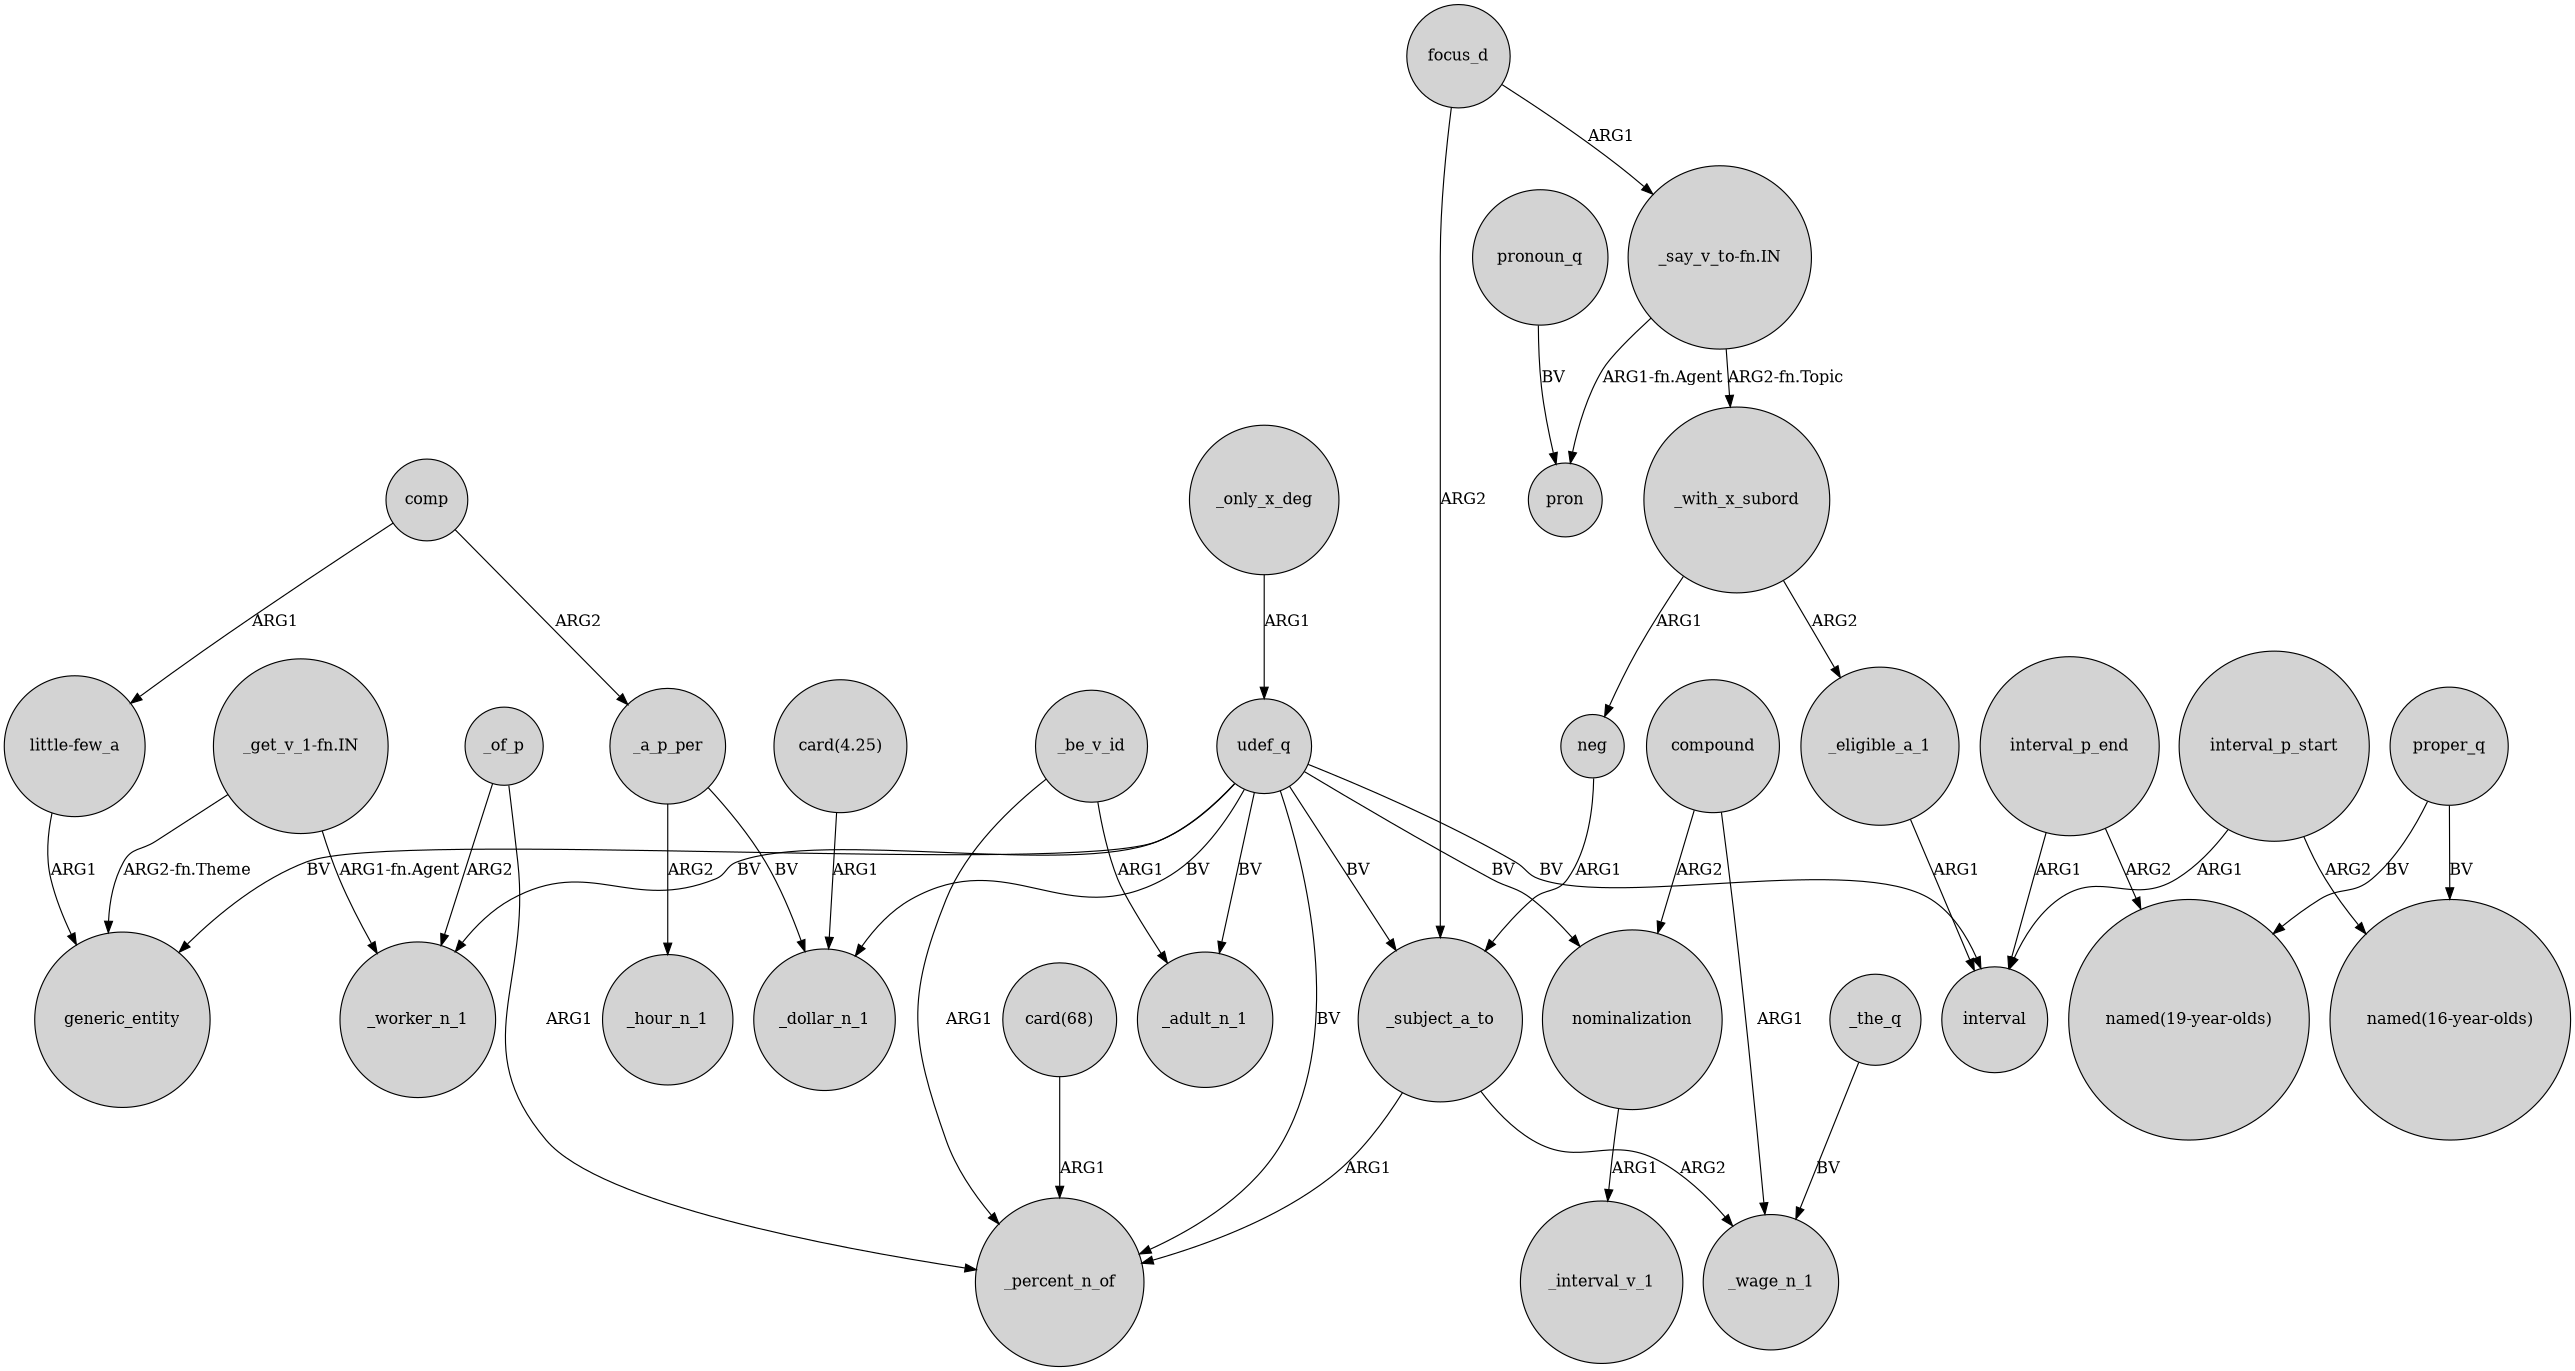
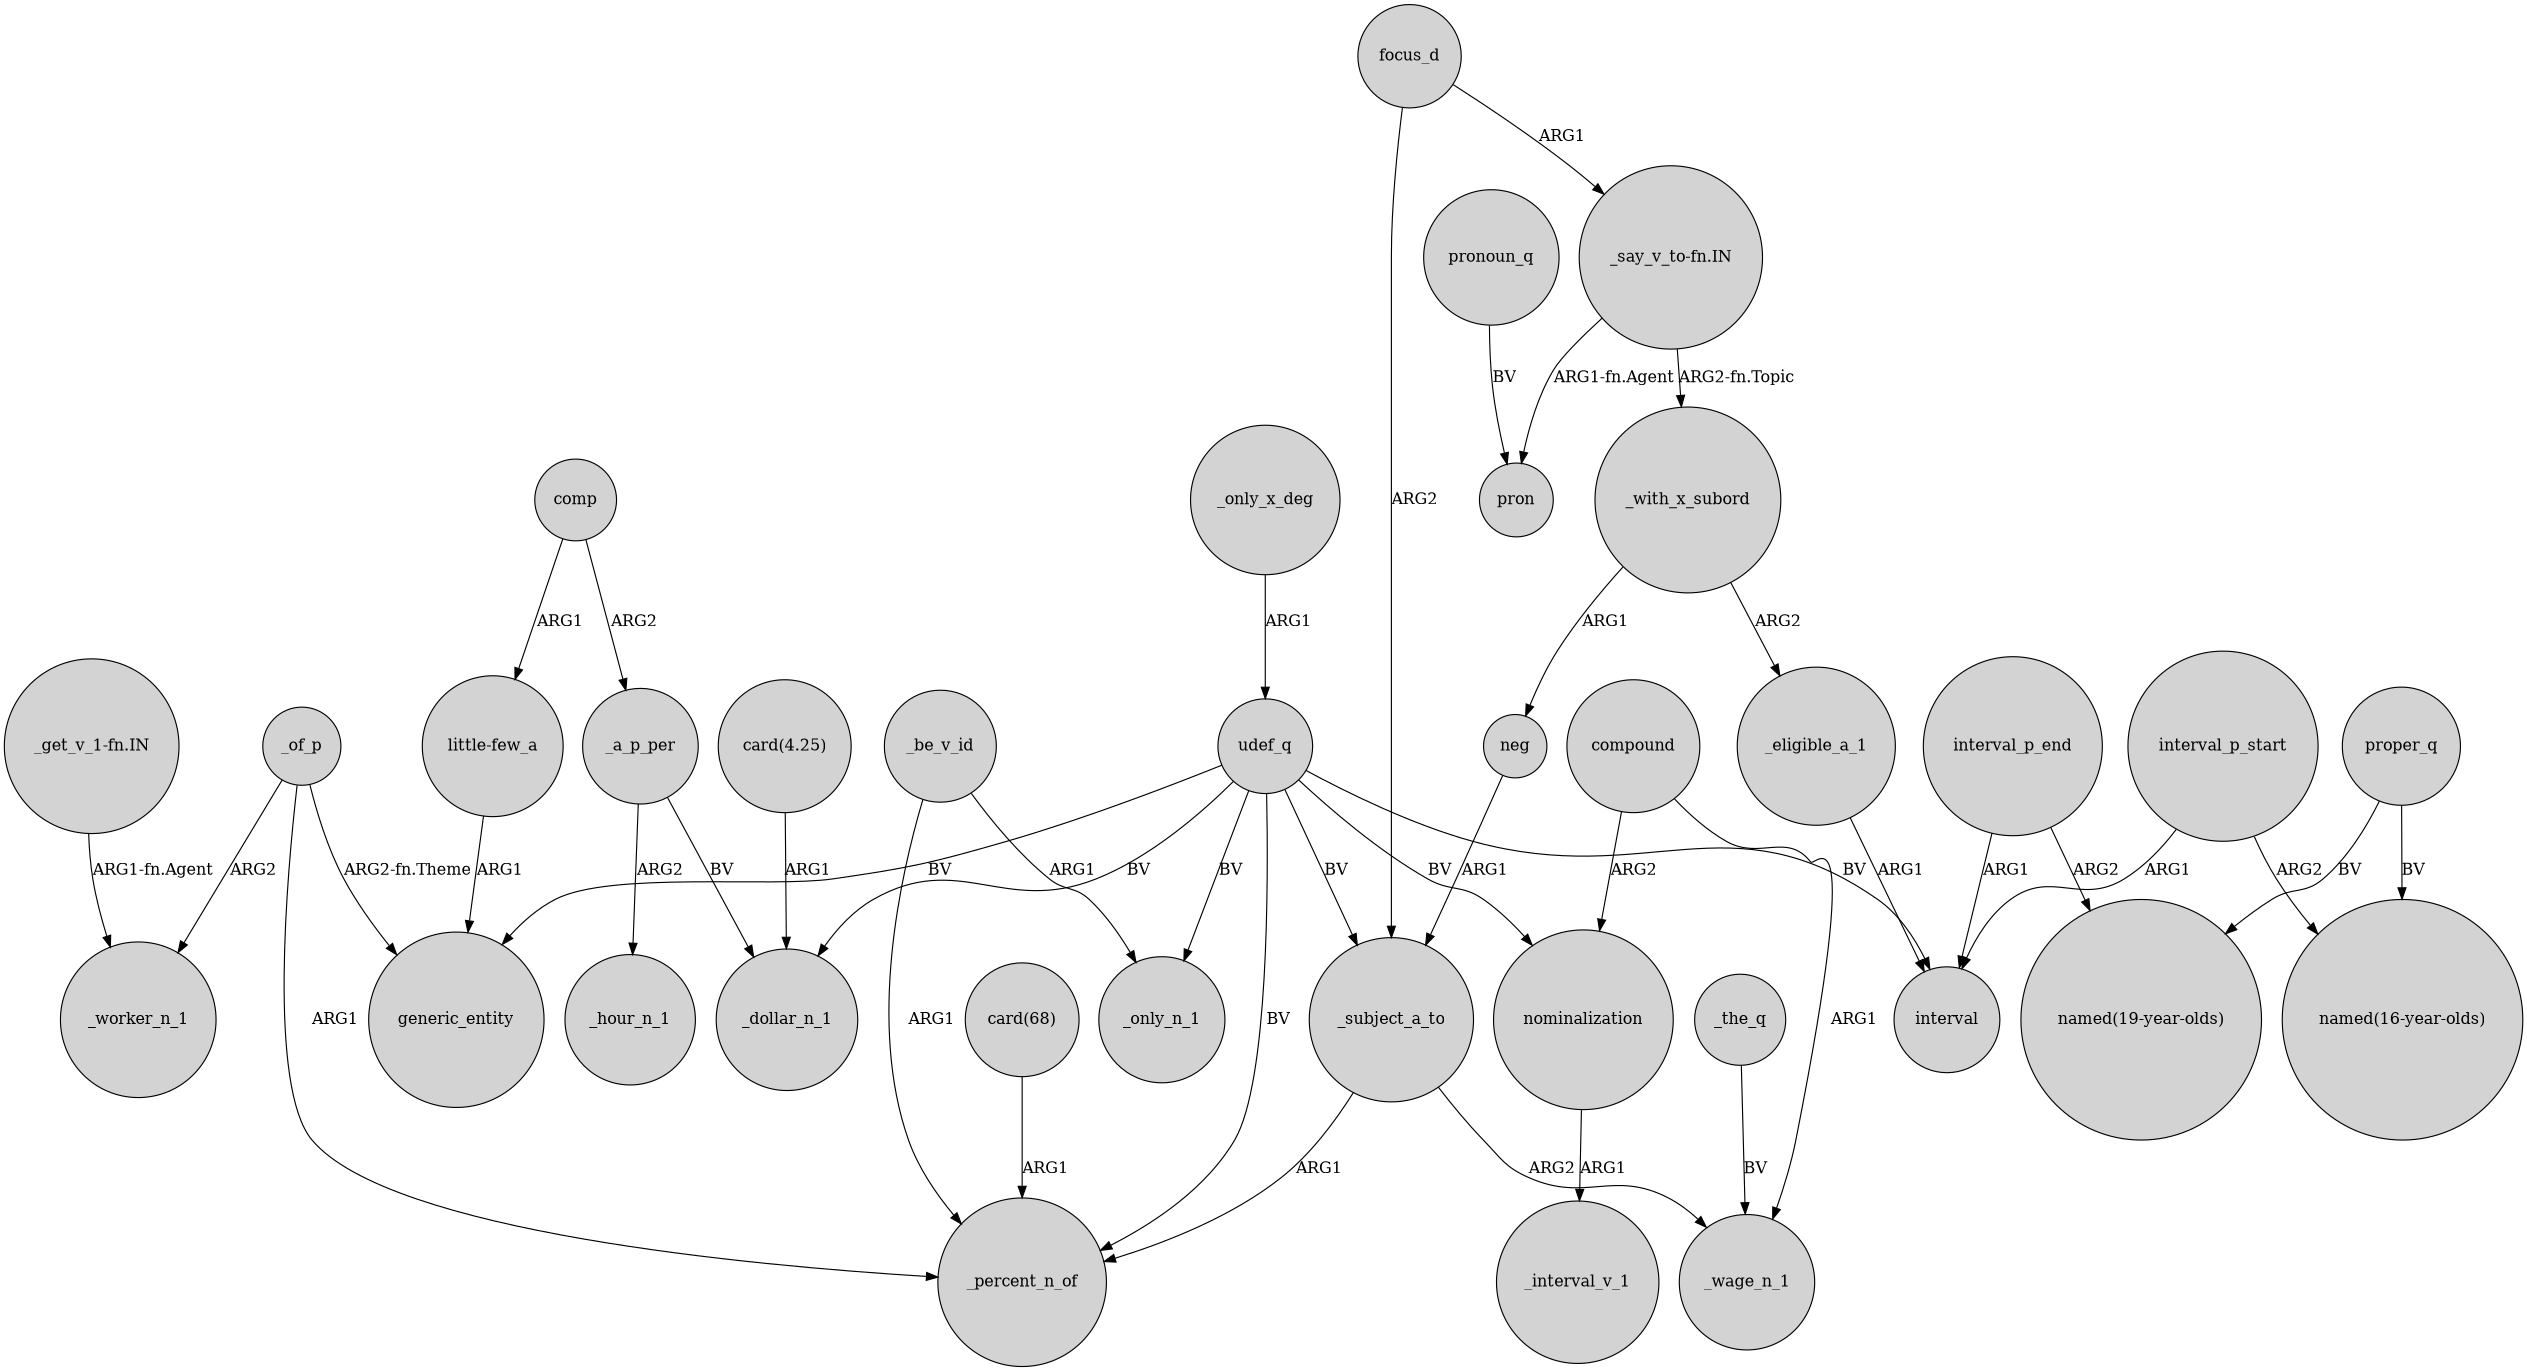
  digraph {
    node [shape=circle style=filled]
    _only_x_deg
    udef_q
    generic_entity
    _worker_n_1
    _percent_n_of
    nominalization
    interval
    _dollar_n_1
-   _adult_n_1
+   _adult_n_1 [label=_only_n_1]
    _subject_a_to
    n11 [label=_interval_v_1]
    _the_q
    _wage_n_1
    neg
    interval_p_end
    "named(19-year-olds)"
    _with_x_subord
    _eligible_a_1
    _be_v_id
    compound
    "_get_v_1-fn.IN"
    "_say_v_to-fn.IN"
    pron
    interval_p_start
    "named(16-year-olds)"
    _of_p
    _a_p_per
    _hour_n_1
    pronoun_q
    comp
    "little-few_a"
    "card(4.25)"
    proper_q
    "card(68)"
    focus_d
    _only_x_deg -> udef_q [label=ARG1]
    udef_q -> generic_entity [label=BV]
-   udef_q -> _worker_n_1 [label=BV]
    udef_q -> _percent_n_of [label=BV]
    udef_q -> nominalization [label=BV]
    udef_q -> interval [label=BV]
    udef_q -> _dollar_n_1 [label=BV]
    udef_q -> _adult_n_1 [label=BV]
    udef_q -> _subject_a_to [label=BV]
    nominalization -> n11 [label=ARG1]
    _subject_a_to -> _percent_n_of [label=ARG1]
    _subject_a_to -> _wage_n_1 [label=ARG2]
    _the_q -> _wage_n_1 [label=BV]
    neg -> _subject_a_to [label=ARG1]
    interval_p_end -> interval [label=ARG1]
    interval_p_end -> "named(19-year-olds)" [label=ARG2]
    _with_x_subord -> neg [label=ARG1]
    _with_x_subord -> _eligible_a_1 [label=ARG2]
    _eligible_a_1 -> interval [label=ARG1]
    _be_v_id -> _percent_n_of [label=ARG1]
    _be_v_id -> _adult_n_1 [label=ARG1]
    compound -> nominalization [label=ARG2]
    compound -> _wage_n_1 [label=ARG1]
-   "_get_v_1-fn.IN" -> generic_entity [label="ARG2-fn.Theme"]
+   _of_p -> generic_entity [label="ARG2-fn.Theme"]
    "_get_v_1-fn.IN" -> _worker_n_1 [label="ARG1-fn.Agent"]
    "_say_v_to-fn.IN" -> _with_x_subord [label="ARG2-fn.Topic"]
    "_say_v_to-fn.IN" -> pron [label="ARG1-fn.Agent"]
    interval_p_start -> interval [label=ARG1]
    interval_p_start -> "named(16-year-olds)" [label=ARG2]
    _of_p -> _worker_n_1 [label=ARG2]
    _of_p -> _percent_n_of [label=ARG1]
    _a_p_per -> _dollar_n_1 [label=BV]
    _a_p_per -> _hour_n_1 [label=ARG2]
    pronoun_q -> pron [label=BV]
    comp -> _a_p_per [label=ARG2]
    comp -> "little-few_a" [label=ARG1]
    "little-few_a" -> generic_entity [label=ARG1]
    "card(4.25)" -> _dollar_n_1 [label=ARG1]
    proper_q -> "named(19-year-olds)" [label=BV]
    proper_q -> "named(16-year-olds)" [label=BV]
    "card(68)" -> _percent_n_of [label=ARG1]
    focus_d -> _subject_a_to [label=ARG2]
    focus_d -> "_say_v_to-fn.IN" [label=ARG1]
  }
